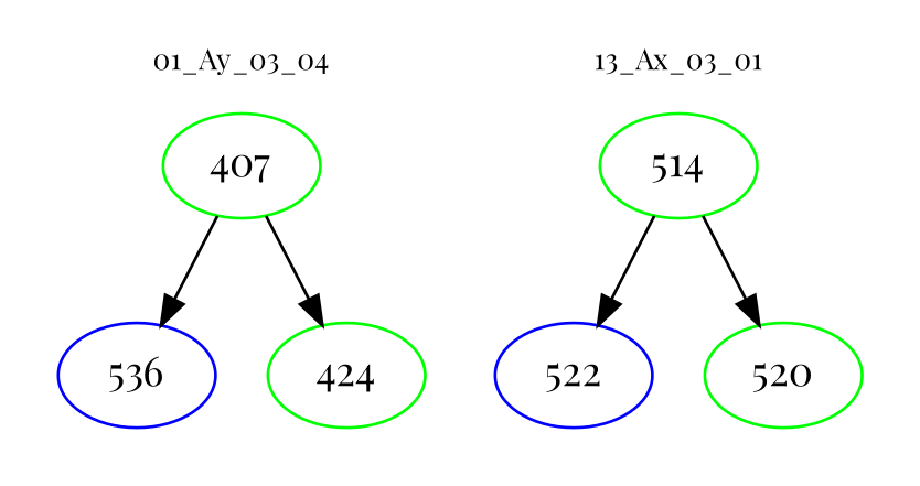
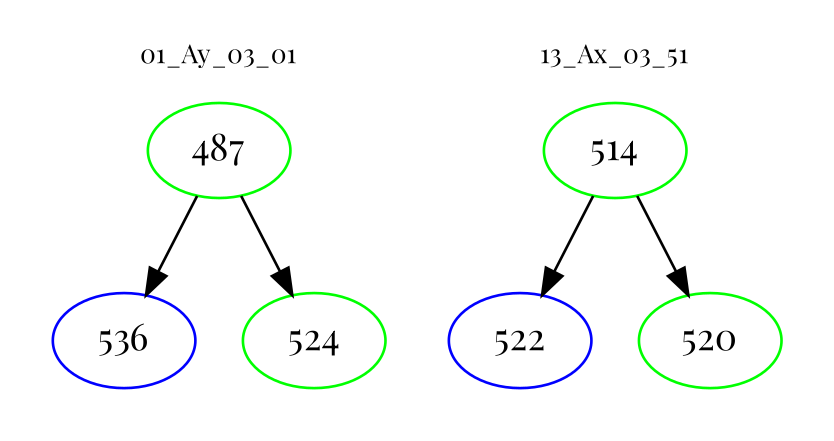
  digraph {
    fontname="Playfair Display"
    node [color=green fontname="Playfair Display"]
    edge [color=black fontname="Playfair Display"]
-   n1 [label=407]
+   n1 [label=487]
    n2 [color=blue label=536]
-   n3 [label=424]
+   n3 [label=524]
    n4 [label=514]
    n5 [color=blue label=522]
    n6 [label=520]
    subgraph cluster_1 {
      color=white
      fontsize=10
-     label="01_Ay_03_04"
+     label="01_Ay_03_01"
      n1
      n2
      n3
    }
    subgraph cluster_2 {
      color=white
      fontsize=10
-     label="13_Ax_03_01"
+     label="13_Ax_03_51"
      n4
      n5
      n6
    }
    n1 -> n2
    n1 -> n3
    n4 -> n5
    n4 -> n6
  }
